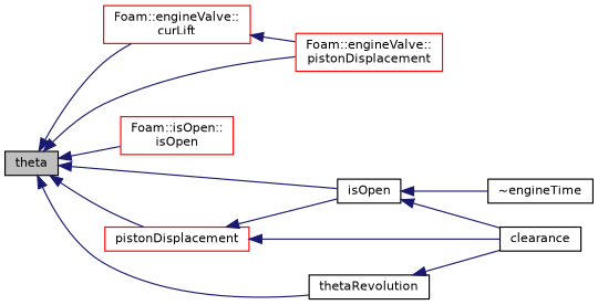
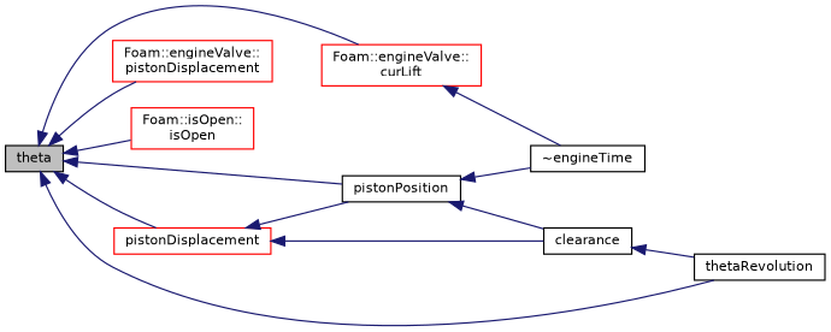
  digraph {
    rankdir=LR
    node [color=black fontname=Helvetica fontsize=10 shape=record]
    edge [color=midnightblue dir=back fontname=Helvetica fontsize=10 labelfontname=Helvetica labelfontsize=10 style=solid]
    n1 [fillcolor=grey75 fontcolor=black height=0.2 label=theta style=filled width=0.4]
    n2 [color=red height=0.2 label="Foam::engineValve::\lcurLift" width=0.4]
    n3 [color=red height=0.2 label="Foam::engineValve::\lpistonDisplacement" width=0.4]
    n4 [color=red height=0.2 label="Foam::isOpen::\lisOpen" width=0.4]
    n5 [color=red height=0.2 label=pistonDisplacement width=0.4]
-   n6 [height=0.2 label=isOpen width=0.4]
+   n6 [height=0.2 label=pistonPosition width=0.4]
    n7 [height=0.2 label=thetaRevolution width=0.4]
    n8 [height=0.2 label=clearance width=0.4]
    n9 [height=0.2 label="~engineTime" width=0.4]
    n1 -> n2
    n1 -> n3
    n1 -> n4
    n1 -> n5
    n1 -> n6
    n1 -> n7
-   n2 -> n3
+   n2 -> n9
    n5 -> n6
    n5 -> n8
    n6 -> n8
    n6 -> n9
-   n7 -> n8
+   n8 -> n7
  }
